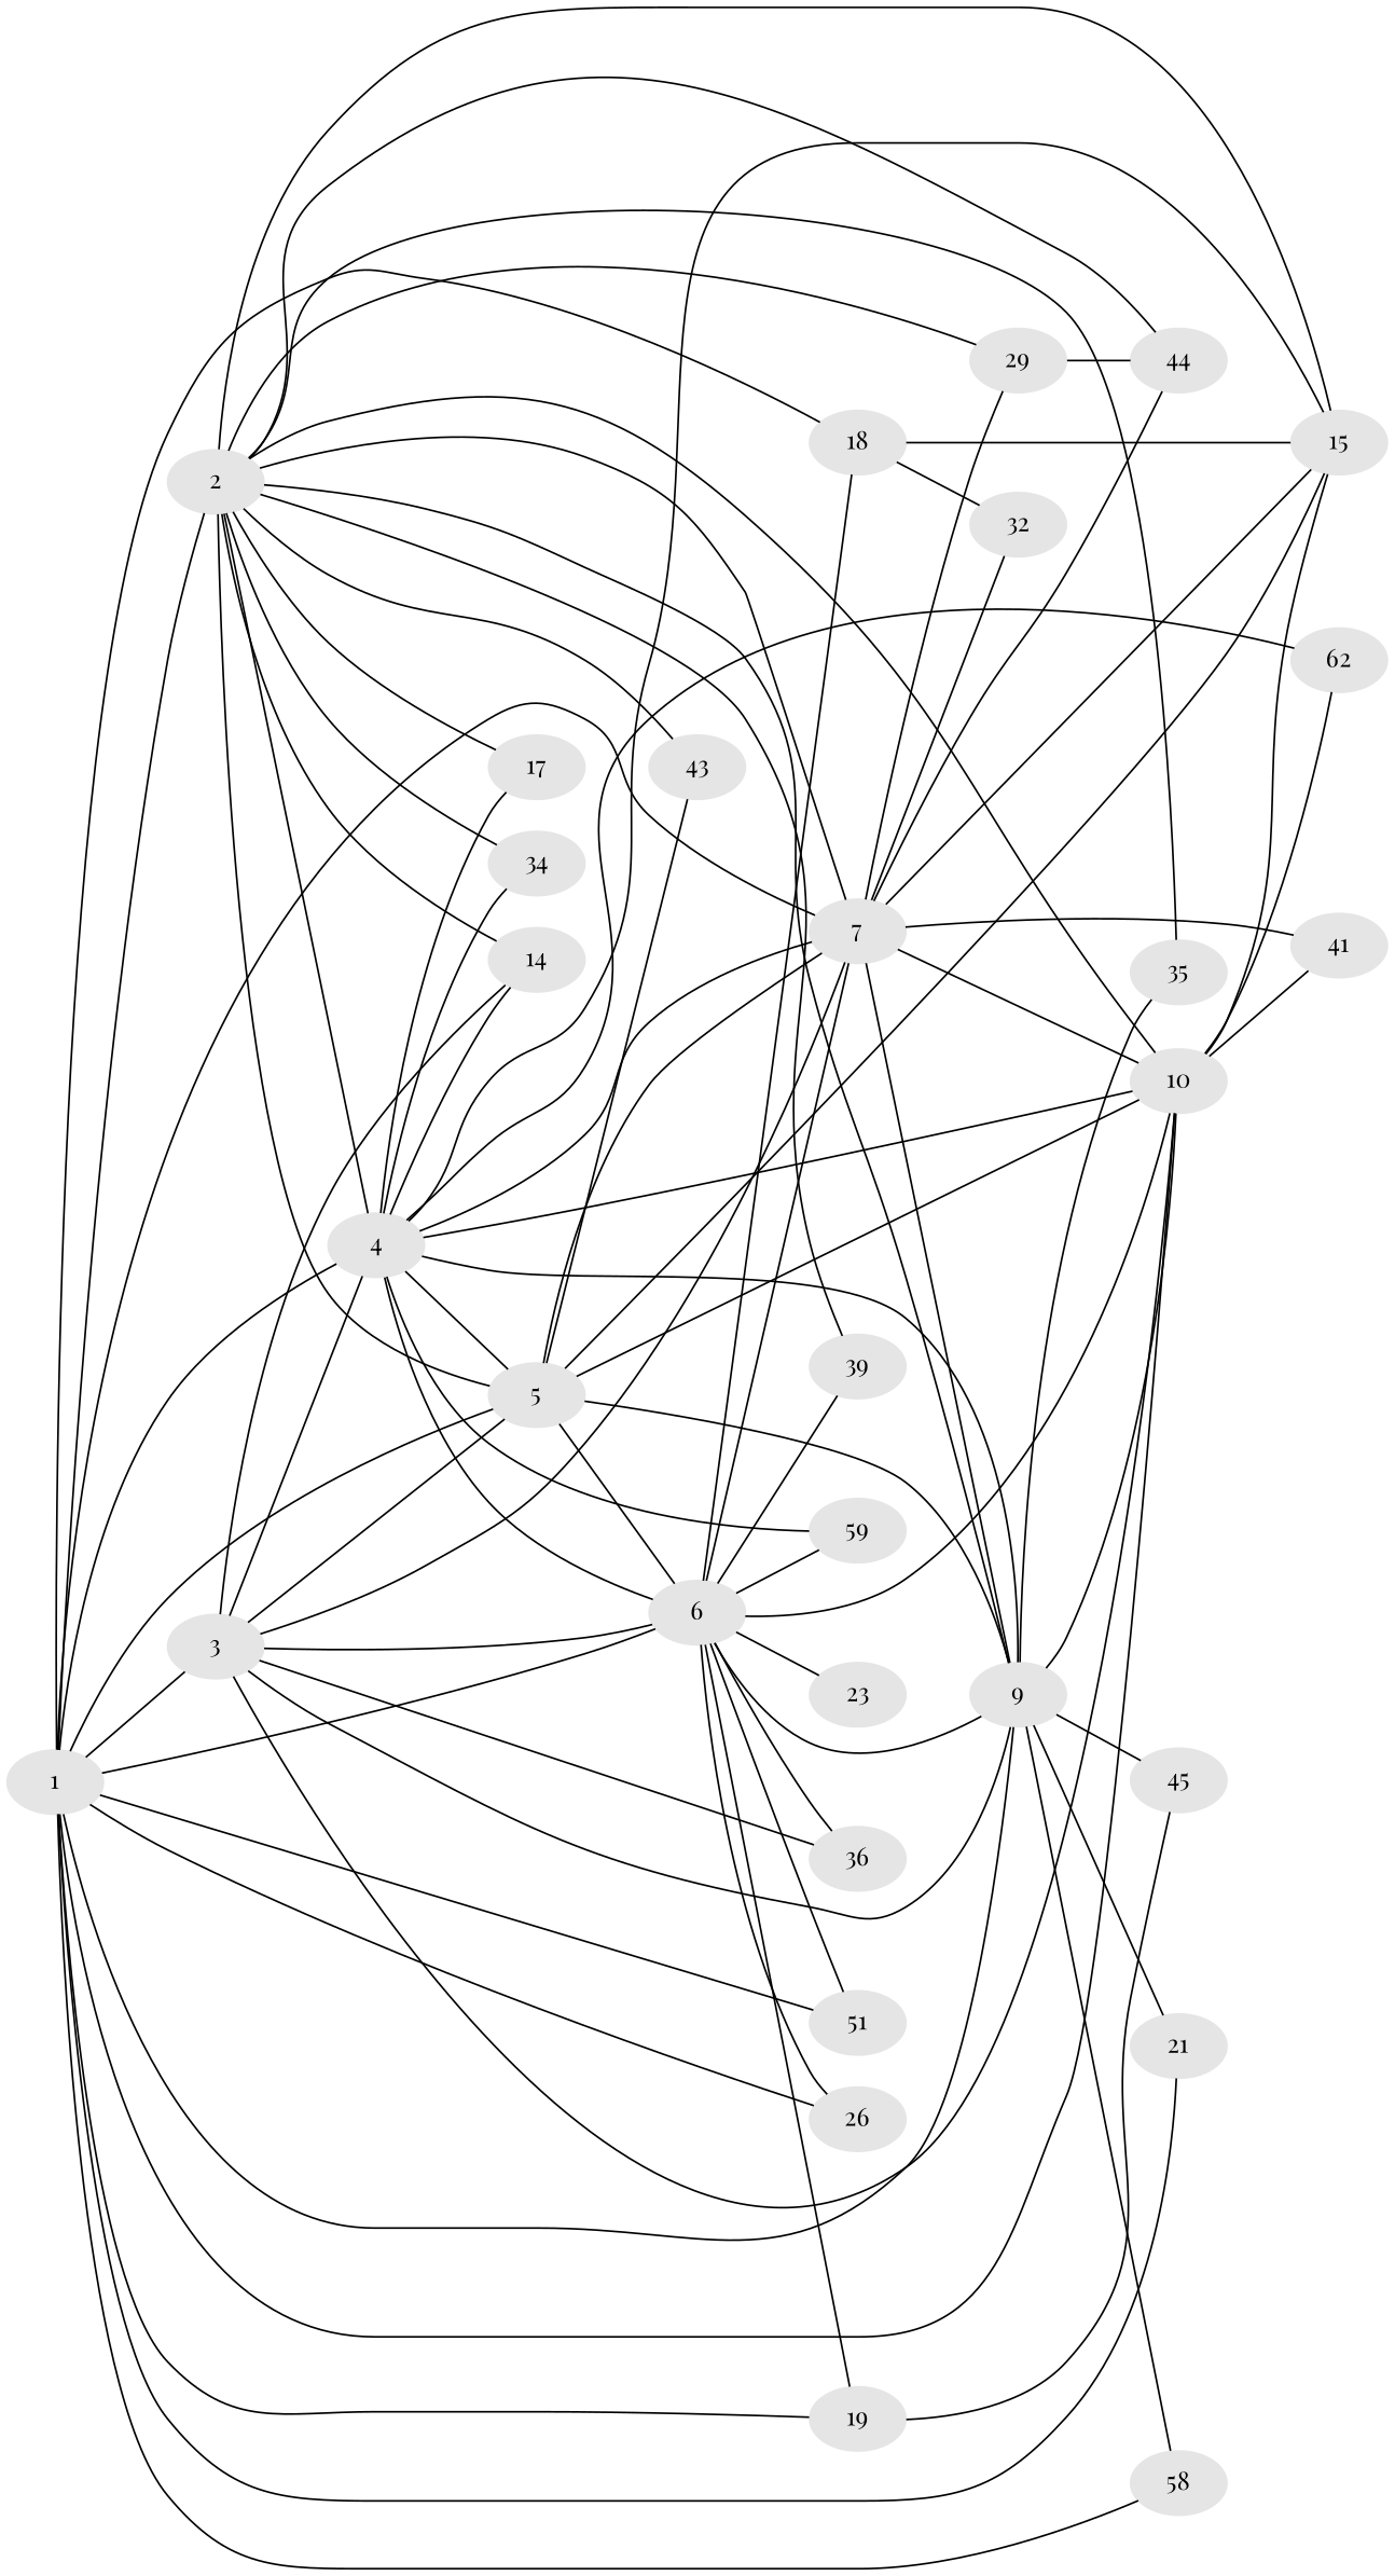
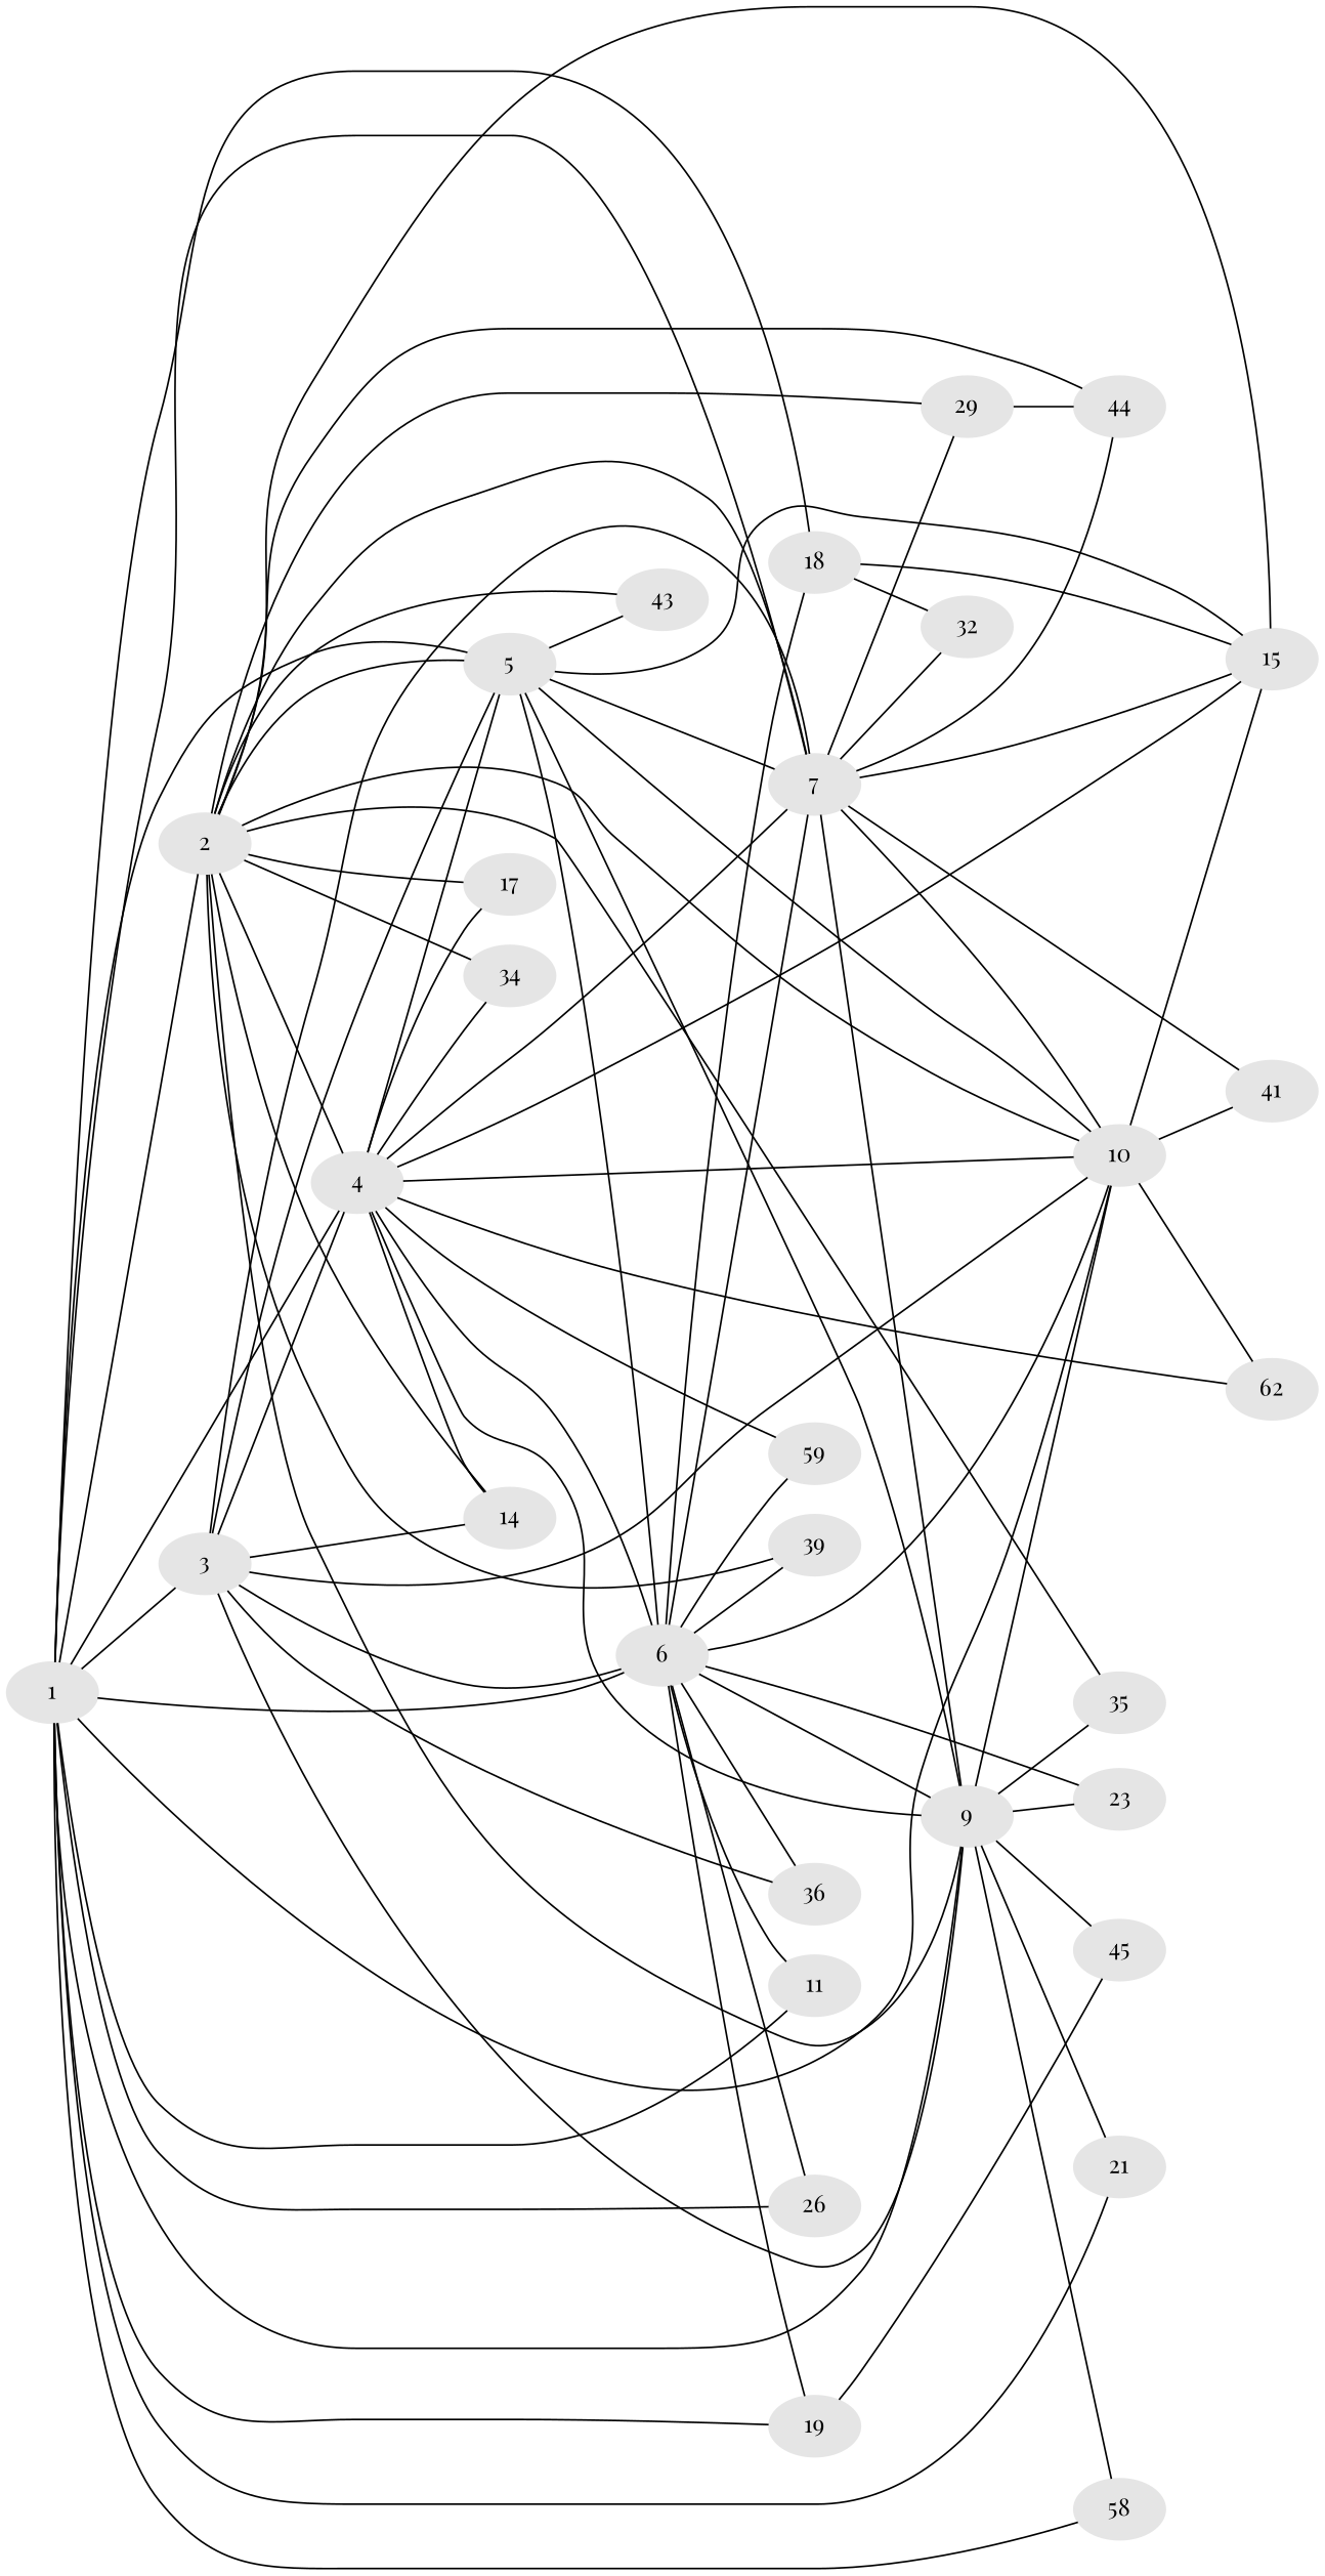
  graph {
    fontname="Playfair Display"
    rankdir=LR
    node [color=gray90 fontname="Playfair Display" style=filled]
    edge [fontname="Playfair Display"]
    1 [super="+46"]
    2 [super="+16+12"]
    3
    4 [super="+8"]
    5 [super="+25"]
    6
    7 [super="+33+20+53+55+40+22+30"]
    9 [super="+13"]
    10 [super="+37+50"]
-   11 [label=51]
+   11
    18
    19
    21
    26
    n15 [label=58]
    14
    15 [super="+27"]
    17
    29 [super="+51"]
    34
    35
    39
    43
    44
    36
    59
    62
    23
    32
    41
    45
    1 -- 2 [weight=2]
    1 -- 3
    1 -- 4 [weight=2]
    1 -- 5
    1 -- 6
    1 -- 7
    1 -- 9
    1 -- 10
    1 -- 11
    1 -- 18
    1 -- 19
    1 -- 21
    1 -- 26
    1 -- n15
    2 -- 4 [weight=2]
    2 -- 5
    2 -- 7 [weight=4]
    2 -- 9 [weight=2]
    2 -- 10
    2 -- 14
    2 -- 15
    2 -- 17
    2 -- 29
    2 -- 34
    2 -- 35
    2 -- 39
    2 -- 43
    2 -- 44
    3 -- 4 [weight=2]
    3 -- 5
    3 -- 6
    3 -- 7
    3 -- 9
    3 -- 10
    3 -- 14
    3 -- 36
    4 -- 5 [weight=3]
    4 -- 6 [weight=2]
    4 -- 7 [weight=4]
    4 -- 9 [weight=2]
    4 -- 10 [weight=3]
    4 -- 14
    4 -- 15 [weight=2]
    4 -- 17
    4 -- 34
    4 -- 59
    4 -- 62
    5 -- 6
    5 -- 7 [weight=2]
    5 -- 9
    5 -- 10
    5 -- 15
    5 -- 43
    6 -- 7 [weight=4]
    6 -- 9 [weight=2]
    6 -- 10 [weight=2]
    6 -- 11
    6 -- 18
    6 -- 19
    6 -- 26
    6 -- 39
    6 -- 36
    6 -- 59
    6 -- 23
    7 -- 9 [weight=2]
    7 -- 10
    7 -- 15
    7 -- 29
    7 -- 44
    7 -- 32
    7 -- 41
    9 -- 10
    9 -- 21
    9 -- n15
    9 -- 35
+   9 -- 23
    9 -- 45
    10 -- 15
    10 -- 62
    10 -- 41
    18 -- 15 [weight=2]
    18 -- 32
    19 -- 45
    29 -- 44
  }
